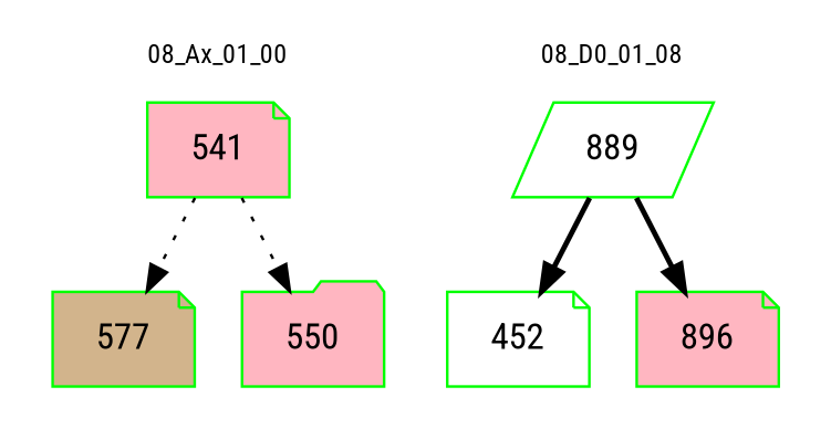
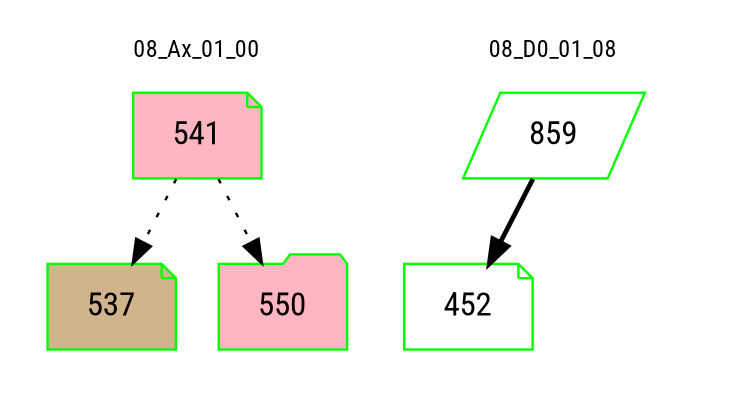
  digraph {
    fontname="Roboto Condensed"
    node [color=green fillcolor=lightpink fontname="Roboto Condensed" shape=note style=filled]
    edge [color=black fontname="Roboto Condensed" style=dotted]
    n1 [label=541]
-   n2 [fillcolor=tan label=577]
+   n2 [fillcolor=tan label=537]
    n3 [label=550 shape=folder]
-   n4 [fillcolor=white label=889 shape=parallelogram]
+   n4 [fillcolor=white label=859 shape=parallelogram]
    n5 [fillcolor=white label=452]
-   n6 [label=896]
    subgraph cluster_1 {
      color=white
      fontsize=10
      label="08_Ax_01_00"
      n1
      n2
      n3
    }
    subgraph cluster_2 {
      color=white
      fontsize=10
      label="08_D0_01_08"
      n4
      n5
-     n6
    }
    n1 -> n2
    n1 -> n3
    n4 -> n5 [style=bold]
-   n4 -> n6 [style=bold]
  }
